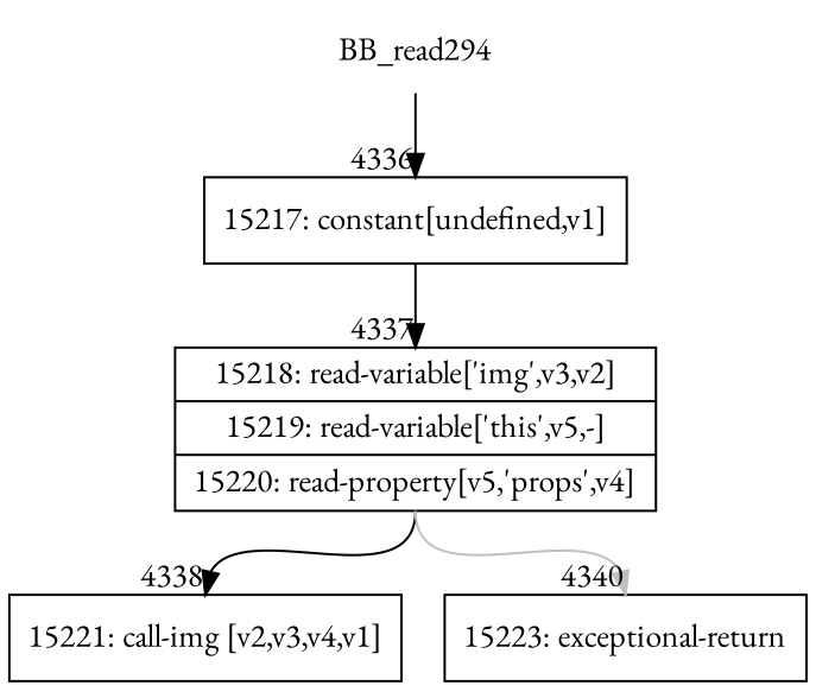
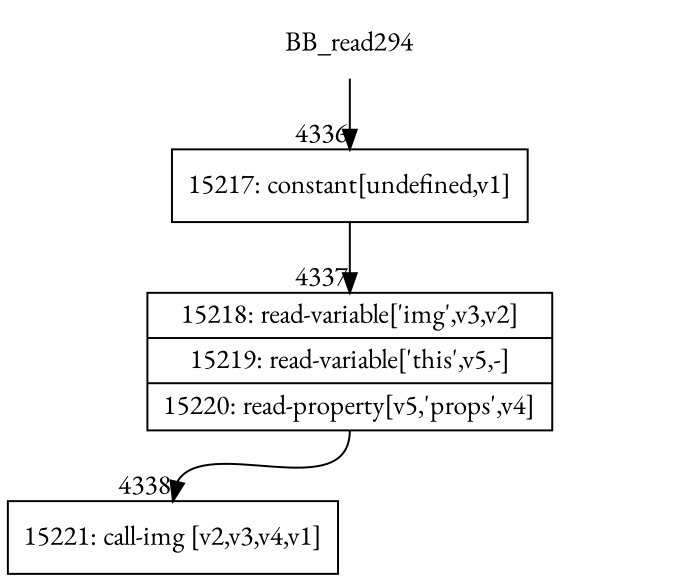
  digraph {
    fontname="EB Garamond"
    rankdir=TD
    node [fontname="EB Garamond" shape=record]
    edge [fontname="EB Garamond" headport=n tailport=s]
    n1 [label=BB_read294 shape=none]
    n2 [label="{15217: constant[undefined,v1]}"]
    n3 [label="{15218: read-variable['img',v3,v2]|15219: read-variable['this',v5,-]|15220: read-property[v5,'props',v4]}"]
    n4 [label="{15221: call-img [v2,v3,v4,v1]}"]
-   n5 [label="{15223: exceptional-return}"]
    n1 -> n2 [headlabel="    4336"]
    n2 -> n3 [headlabel="      4337"]
    n3 -> n4 [headlabel="      4338"]
-   n3 -> n5 [color=gray headlabel="      4340"]
  }
